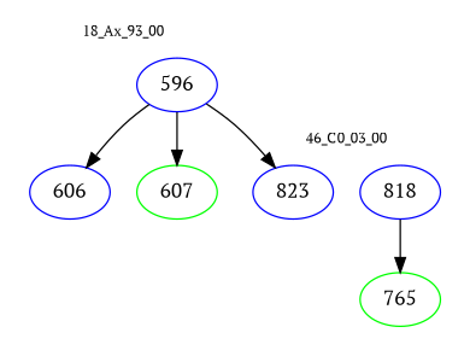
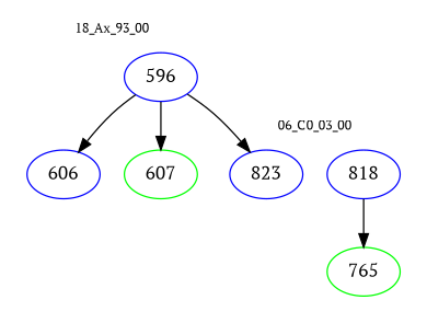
  digraph {
    fontname="PT Serif"
    node [color=blue fontname="PT Serif"]
    edge [color=black fontname="PT Serif"]
    n1 [label=596]
    n2 [label=606]
    n3 [color=green label=607]
    n4 [label=818]
    n5 [color=green label=765]
    n6 [label=823]
    subgraph cluster_1 {
      color=white
      fontsize=10
      label="18_Ax_93_00"
      n1
      n2
      n3
    }
    subgraph cluster_2 {
      color=white
      fontsize=10
-     label="46_C0_03_00"
+     label="06_C0_03_00"
      n4
      n5
      n6
    }
    n1 -> n2
    n1 -> n3
    n1 -> n6
    n4 -> n5
  }
